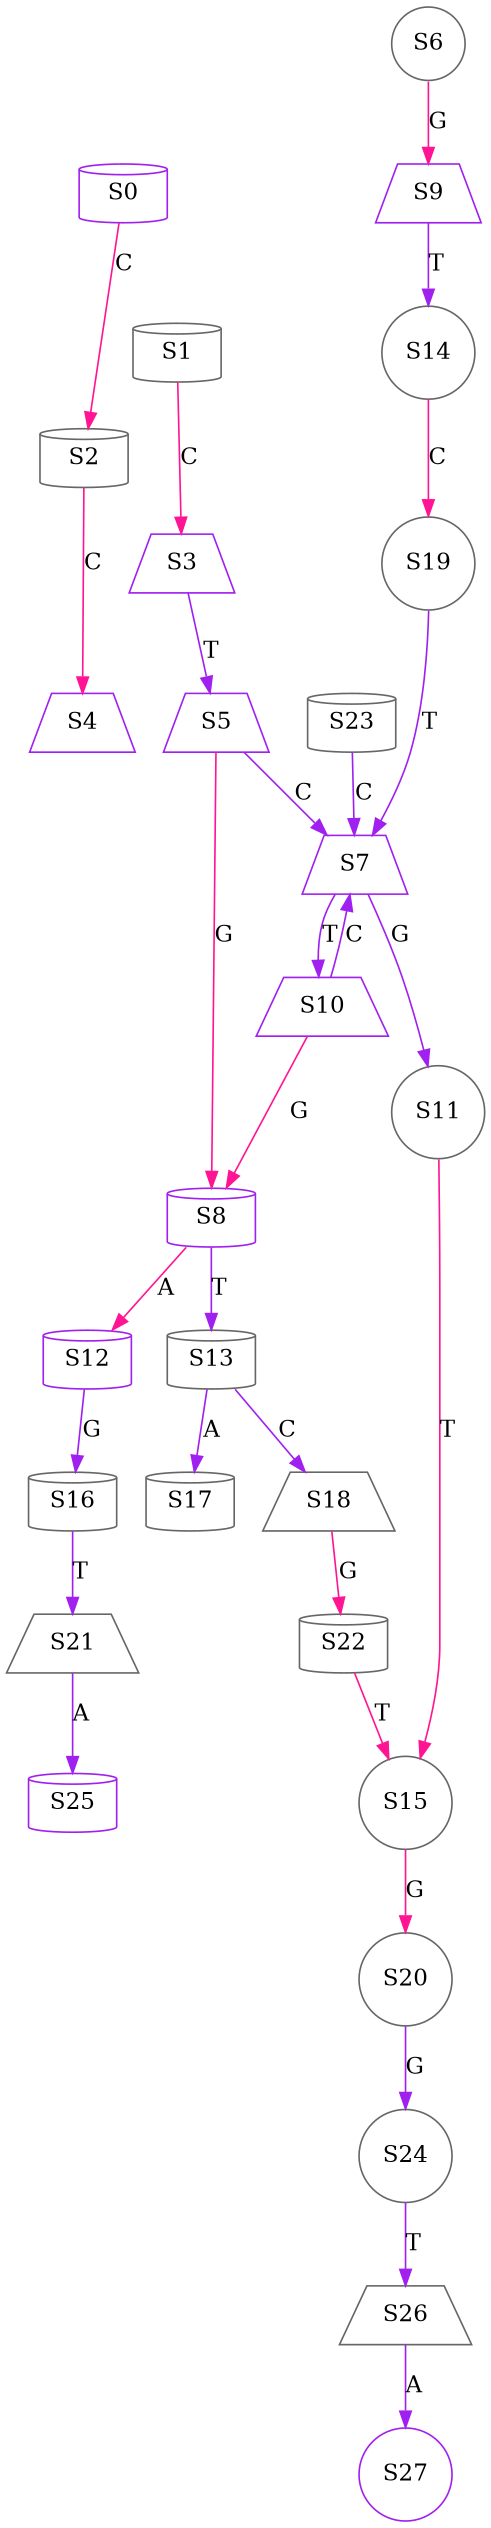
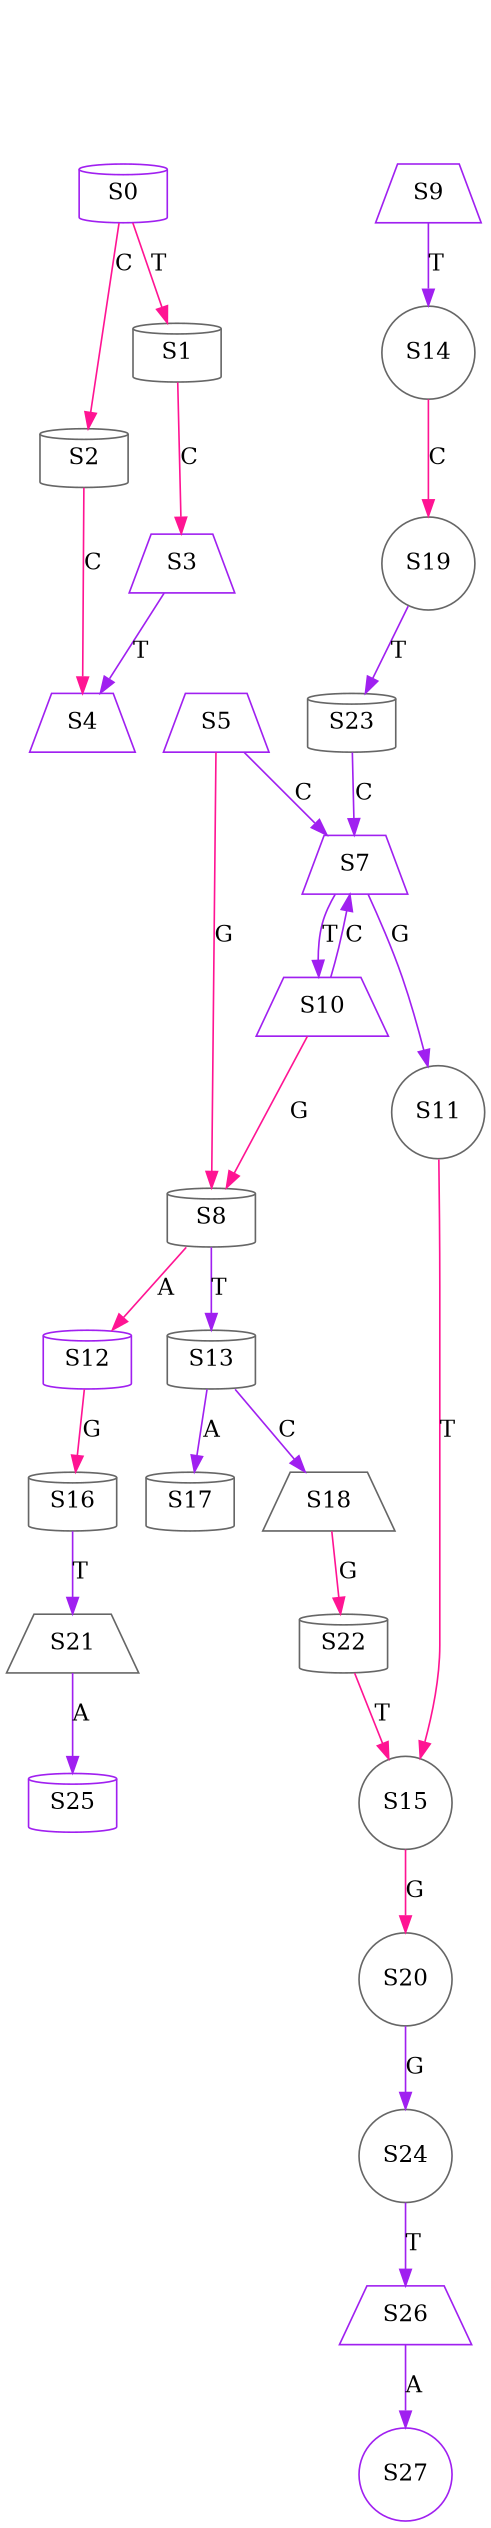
  strict digraph {
    node [color=gray40 shape=cylinder]
    edge [color=purple]
    S0 [color=purple]
    S1
    S2
    S3 [color=purple shape=trapezium]
    S4 [color=purple shape=trapezium]
    S5 [color=purple shape=trapezium]
    S7 [color=purple shape=trapezium]
-   S8 [color=purple]
-   S6 [shape=circle]
+   S8
    S9 [color=purple shape=trapezium]
    S10 [color=purple shape=trapezium]
    S11 [shape=circle]
    S12 [color=purple]
    S13
    S14 [shape=circle]
    S15 [shape=circle]
    S16
    S17
    S18 [shape=trapezium]
    S19 [shape=circle]
    S20 [shape=circle]
    S21 [shape=trapezium]
    S22
    S23
    S24 [shape=circle]
    S25 [color=purple]
-   S26 [shape=trapezium]
+   S26 [color=purple shape=trapezium]
    S27 [color=purple shape=circle]
+   S0 -> S1 [color=deeppink label=T]
    S0 -> S2 [color=deeppink label=C]
    S1 -> S3 [color=deeppink label=C]
    S2 -> S4 [color=deeppink label=C]
-   S3 -> S5 [label=T]
+   S3 -> S4 [label=T]
    S5 -> S7 [label=C]
    S5 -> S8 [color=deeppink label=G]
    S7 -> S10 [label=T]
    S7 -> S11 [label=G]
    S8 -> S12 [color=deeppink label=A]
    S8 -> S13 [label=T]
-   S6 -> S9 [color=deeppink label=G]
    S9 -> S14 [label=T]
    S10 -> S7 [label=C]
    S10 -> S8 [color=deeppink label=G]
    S11 -> S15 [color=deeppink label=T]
-   S12 -> S16 [label=G]
+   S12 -> S16 [color=deeppink label=G]
    S13 -> S17 [label=A]
    S13 -> S18 [label=C]
    S14 -> S19 [color=deeppink label=C]
    S15 -> S20 [color=deeppink label=G]
    S16 -> S21 [label=T]
    S18 -> S22 [color=deeppink label=G]
-   S19 -> S7 [label=T]
+   S19 -> S23 [label=T]
    S20 -> S24 [label=G]
    S21 -> S25 [label=A]
    S22 -> S15 [color=deeppink label=T]
    S23 -> S7 [label=C]
    S24 -> S26 [label=T]
    S26 -> S27 [label=A]
  }
